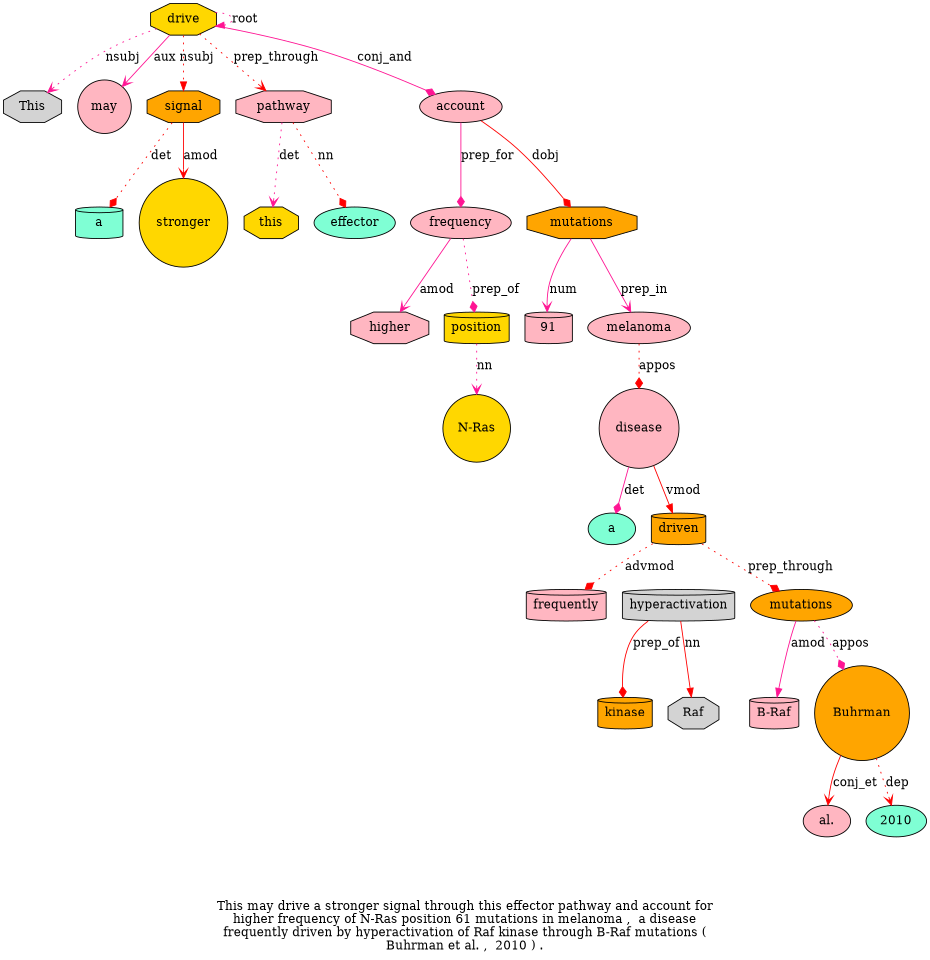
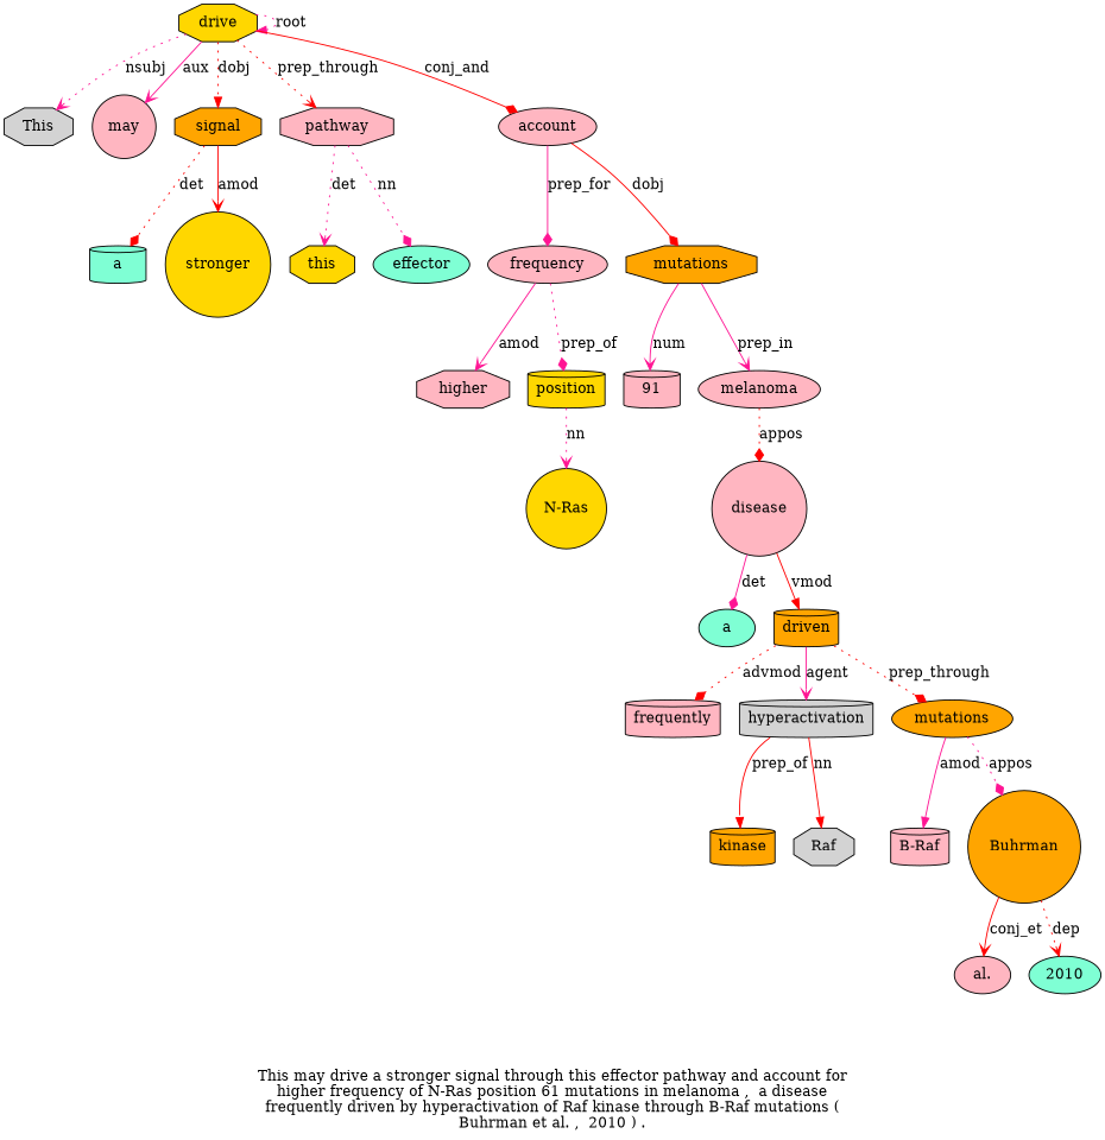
  digraph {
    label="This may drive a stronger signal through this effector pathway and account for\nhigher frequency of N-Ras position 61 mutations in melanoma ,  a disease\nfrequently driven by hyperactivation of Raf kinase through B-Raf mutations (\nBuhrman et al. ,  2010 ) ."
    node [fillcolor=lightpink shape=octagon style=filled]
    edge [arrowhead=vee color=deeppink style=solid]
    n1 [fillcolor=gold label=drive]
    n2 [fillcolor=lightgrey label=This]
    n3 [label=may shape=circle]
    n4 [fillcolor=orange label=signal]
    n5 [label=pathway]
    n6 [label=account shape=ellipse]
    n7 [fillcolor=aquamarine label=a shape=cylinder]
    n8 [fillcolor=gold label=stronger shape=circle]
    n9 [fillcolor=gold label=this]
    n10 [fillcolor=aquamarine label=effector shape=ellipse]
    n11 [label=frequency shape=ellipse]
    n12 [fillcolor=orange label=mutations]
    n13 [label=higher]
    n14 [fillcolor=gold label=position shape=cylinder]
    n15 [label=91 shape=cylinder]
    n16 [label=melanoma shape=ellipse]
    n17 [fillcolor=gold label="N-Ras" shape=circle]
    n18 [label=disease shape=circle]
    n19 [fillcolor=aquamarine label=a shape=ellipse]
    n20 [fillcolor=orange label=driven shape=cylinder]
    n21 [label=frequently shape=cylinder]
    n22 [fillcolor=lightgrey label=hyperactivation shape=cylinder]
    n23 [fillcolor=orange label=mutations shape=ellipse]
    n24 [fillcolor=orange label=kinase shape=cylinder]
    n25 [fillcolor=lightgrey label=Raf]
    n26 [label="B-Raf" shape=cylinder]
    n27 [fillcolor=orange label=Buhrman shape=circle]
    n28 [label="al." shape=ellipse]
    n29 [fillcolor=aquamarine label=2010 shape=ellipse]
    n1 -> n1 [arrowhead=normal label=root style=dotted]
    n1 -> n2 [label=nsubj style=dotted]
    n1 -> n3 [label=aux]
-   n1 -> n4 [arrowhead=normal color=red label=nsubj style=dotted]
+   n1 -> n4 [arrowhead=normal color=red label=dobj style=dotted]
    n1 -> n5 [color=red label=prep_through style=dotted]
-   n1 -> n6 [arrowhead=diamond label=conj_and]
+   n1 -> n6 [arrowhead=diamond color=red label=conj_and]
    n4 -> n7 [arrowhead=diamond color=red label=det style=dotted]
    n4 -> n8 [color=red label=amod]
    n5 -> n9 [label=det style=dotted]
-   n5 -> n10 [arrowhead=diamond color=red label=nn style=dotted]
+   n5 -> n10 [arrowhead=diamond label=nn style=dotted]
    n6 -> n11 [arrowhead=diamond label=prep_for]
    n6 -> n12 [arrowhead=diamond color=red label=dobj]
    n11 -> n13 [label=amod]
    n11 -> n14 [arrowhead=diamond label=prep_of style=dotted]
    n12 -> n15 [label=num]
    n12 -> n16 [label=prep_in]
    n14 -> n17 [label=nn style=dotted]
    n16 -> n18 [arrowhead=diamond color=red label=appos style=dotted]
    n18 -> n19 [arrowhead=diamond label=det]
    n18 -> n20 [arrowhead=normal color=red label=vmod]
    n20 -> n21 [arrowhead=diamond color=red label=advmod style=dotted]
+   n20 -> n22 [label=agent]
    n20 -> n23 [arrowhead=diamond color=red label=prep_through style=dotted]
-   n22 -> n24 [arrowhead=diamond color=red label=prep_of]
+   n22 -> n24 [arrowhead=normal color=red label=prep_of]
    n22 -> n25 [arrowhead=normal color=red label=nn]
    n23 -> n26 [arrowhead=normal label=amod]
    n23 -> n27 [arrowhead=diamond label=appos style=dotted]
    n27 -> n28 [color=red label=conj_et]
    n27 -> n29 [color=red label=dep style=dotted]
  }
